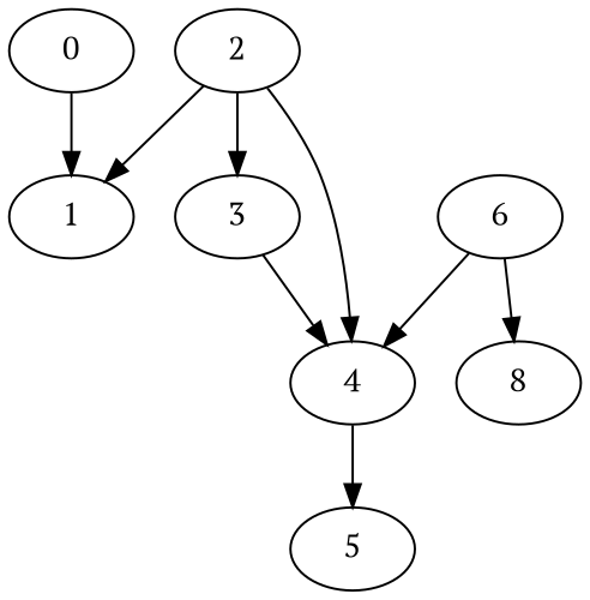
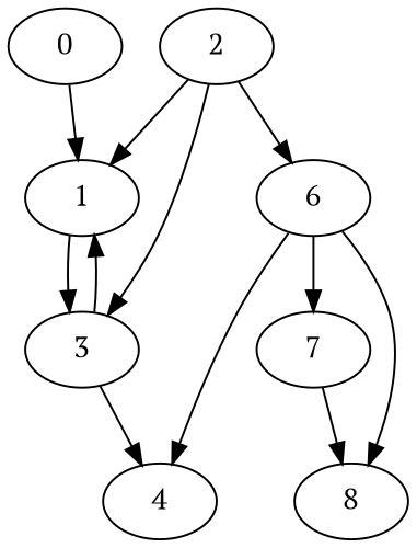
  digraph {
    fontname="PT Serif"
    node [fontname="PT Serif"]
    edge [fontname="PT Serif"]
    0
    1
    3
    2
    4
-   5
    6
+   7
    8
    0 -> 1
+   1 -> 3
+   3 -> 1
    3 -> 4
    2 -> 1
    2 -> 3
-   2 -> 4
-   4 -> 5
+   2 -> 6
    6 -> 4
+   6 -> 7
    6 -> 8
+   7 -> 8
  }
